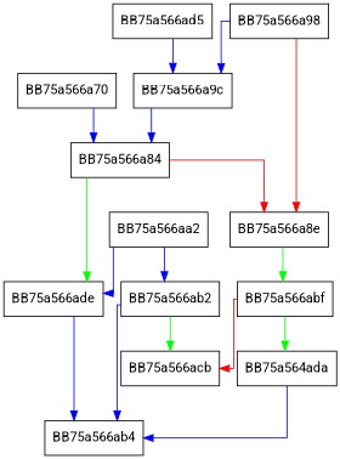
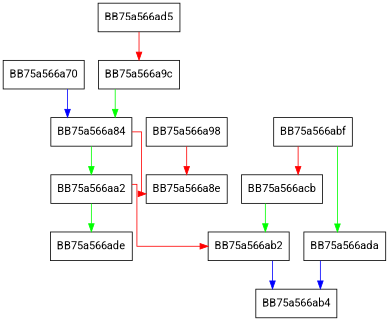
  digraph {
    fontname=Roboto
    splines=ortho
    node [fontname=Roboto shape=box]
    edge [color=blue fontname=Roboto]
    BB75a566a70
    BB75a566a84
    BB75a566aa2
    BB75a566a8e
    BB75a566ade
    BB75a566ab2
    BB75a566abf
    BB75a566ab4
-   BB75a566ada [label=BB75a564ada]
+   BB75a566ada
    BB75a566acb
    BB75a566a98
    BB75a566a9c
    BB75a566ad5
    BB75a566a70 -> BB75a566a84
-   BB75a566a84 -> BB75a566ade [color=green]
+   BB75a566a84 -> BB75a566aa2 [color=green]
    BB75a566a84 -> BB75a566a8e [color=red]
-   BB75a566aa2 -> BB75a566ade
-   BB75a566aa2 -> BB75a566ab2
-   BB75a566a8e -> BB75a566abf [color=green]
-   BB75a566ade -> BB75a566ab4
+   BB75a566aa2 -> BB75a566ade [color=green]
+   BB75a566aa2 -> BB75a566ab2 [color=red]
    BB75a566ab2 -> BB75a566ab4
    BB75a566abf -> BB75a566ada [color=green]
    BB75a566abf -> BB75a566acb [color=red]
    BB75a566ada -> BB75a566ab4
-   BB75a566ab2 -> BB75a566acb [color=green]
+   BB75a566acb -> BB75a566ab2 [color=green]
    BB75a566a98 -> BB75a566a8e [color=red]
-   BB75a566a98 -> BB75a566a9c
-   BB75a566a9c -> BB75a566a84
-   BB75a566ad5 -> BB75a566a9c
+   BB75a566a9c -> BB75a566a84 [color=green]
+   BB75a566ad5 -> BB75a566a9c [color=red]
  }
